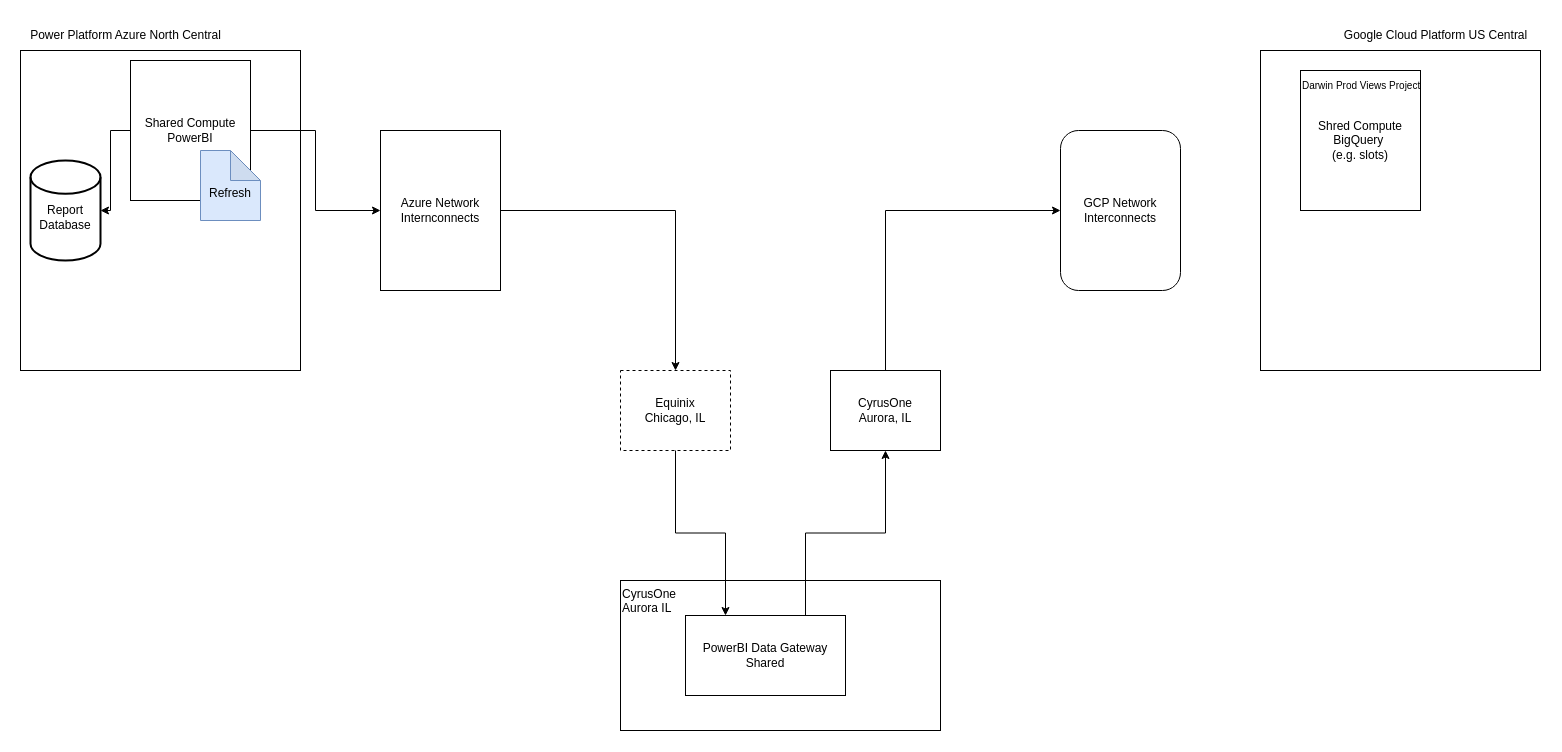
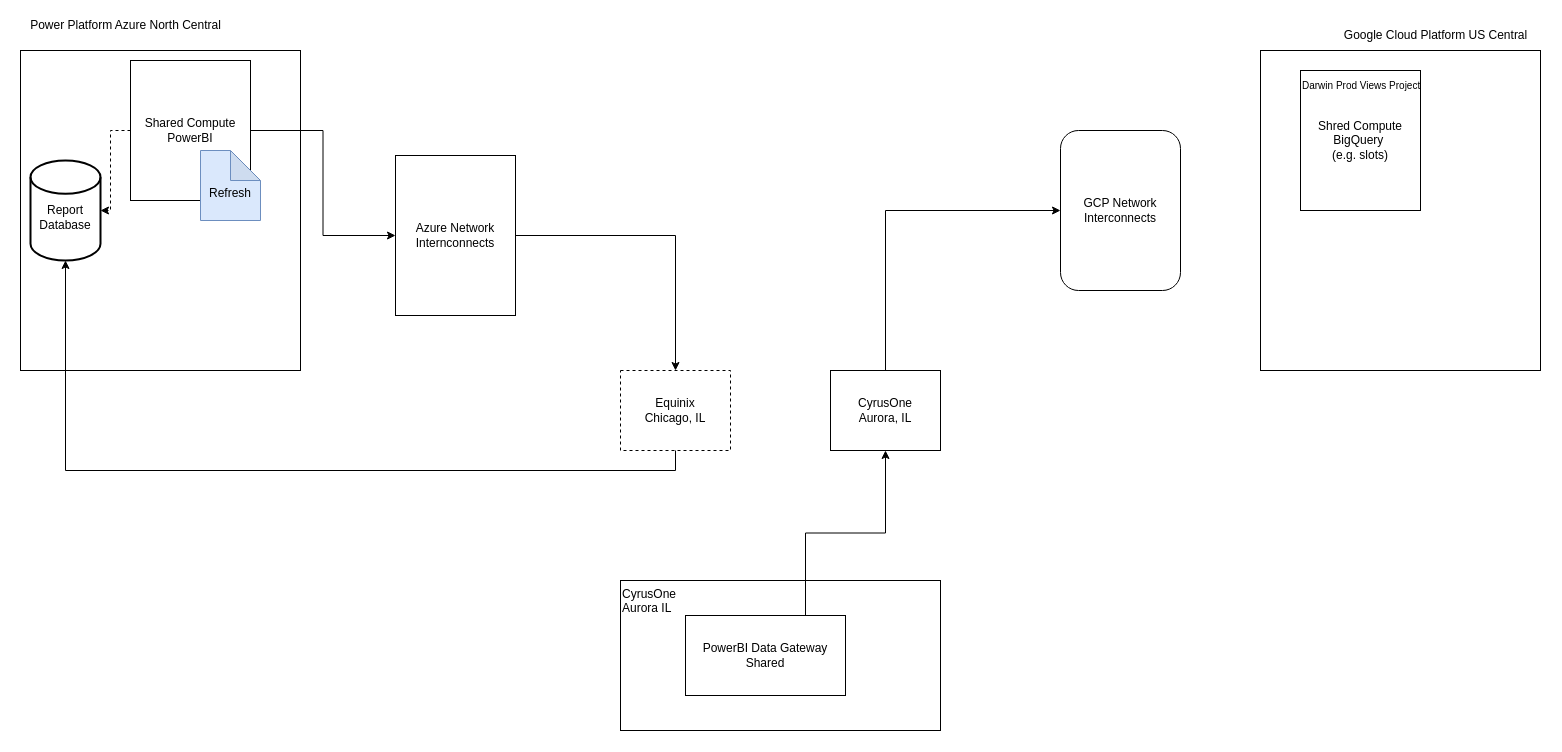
  <mxCell id="0" />
  <mxCell id="1" parent="0" />
  <mxCell id="2" value="" style="rounded=0;whiteSpace=wrap;html=1;" vertex="1" parent="1"><mxGeometry x="20" y="50" width="280" height="320" as="geometry" /></mxCell>
  <mxCell id="3" style="edgeStyle=orthogonalEdgeStyle;rounded=0;orthogonalLoop=1;jettySize=auto;html=1;exitX=1;exitY=0.5;exitDx=0;exitDy=0;entryX=0.5;entryY=0;entryDx=0;entryDy=0;" edge="1" parent="1" source="4" target="5"><mxGeometry relative="1" as="geometry" /></mxCell>
- <mxCell id="4" value="Azure Network Internconnects" style="rounded=0;whiteSpace=wrap;html=1;" vertex="1" parent="1"><mxGeometry x="380" y="130" width="120" height="160" as="geometry" /></mxCell>
+ <mxCell id="4" value="Azure Network Internconnects" style="rounded=0;whiteSpace=wrap;html=1;" vertex="1" parent="1"><mxGeometry x="395" y="155" width="120" height="160" as="geometry" /></mxCell>
  <mxCell id="5" value="Equinix &lt;br&gt;Chicago, IL" style="rounded=0;whiteSpace=wrap;html=1;dashed=1;" vertex="1" parent="1"><mxGeometry x="620" y="370" width="110" height="80" as="geometry" /></mxCell>
  <mxCell id="6" value="CyrusOne&amp;nbsp;&lt;br&gt;Aurora IL" style="rounded=0;whiteSpace=wrap;html=1;align=left;verticalAlign=top;" vertex="1" parent="1"><mxGeometry x="620" y="580" width="320" height="150" as="geometry" /></mxCell>
  <mxCell id="7" style="edgeStyle=orthogonalEdgeStyle;rounded=0;orthogonalLoop=1;jettySize=auto;html=1;exitX=0.5;exitY=0;exitDx=0;exitDy=0;entryX=0;entryY=0.5;entryDx=0;entryDy=0;" edge="1" parent="1" source="8" target="9"><mxGeometry relative="1" as="geometry" /></mxCell>
  <mxCell id="8" value="CyrusOne&lt;br&gt;Aurora, IL" style="rounded=0;whiteSpace=wrap;html=1;" vertex="1" parent="1"><mxGeometry x="830" y="370" width="110" height="80" as="geometry" /></mxCell>
  <mxCell id="9" value="GCP Network Interconnects" style="whiteSpace=wrap;html=1;rounded=1;" vertex="1" parent="1"><mxGeometry x="1060" y="130" width="120" height="160" as="geometry" /></mxCell>
  <mxCell id="10" value="" style="rounded=0;whiteSpace=wrap;html=1;" vertex="1" parent="1"><mxGeometry x="1260" y="50" width="280" height="320" as="geometry" /></mxCell>
  <mxCell id="11" value="&lt;br&gt;Report&lt;br&gt;Database" style="strokeWidth=2;html=1;shape=mxgraph.flowchart.database;whiteSpace=wrap;" vertex="1" parent="1"><mxGeometry x="30" y="160" width="70" height="100" as="geometry" /></mxCell>
  <mxCell id="12" style="edgeStyle=orthogonalEdgeStyle;rounded=0;orthogonalLoop=1;jettySize=auto;html=1;exitX=1;exitY=0.5;exitDx=0;exitDy=0;entryX=0;entryY=0.5;entryDx=0;entryDy=0;" edge="1" parent="1" source="13" target="4"><mxGeometry relative="1" as="geometry" /></mxCell>
  <mxCell id="13" value="Shared Compute PowerBI" style="rounded=0;whiteSpace=wrap;html=1;" vertex="1" parent="1"><mxGeometry x="130" y="60" width="120" height="140" as="geometry" /></mxCell>
  <mxCell id="14" value="Shred Compute BigQuery&amp;nbsp;&lt;br&gt;(e.g. slots)" style="rounded=0;whiteSpace=wrap;html=1;" vertex="1" parent="1"><mxGeometry x="1300" y="70" width="120" height="140" as="geometry" /></mxCell>
- <mxCell id="15" value="Power Platform Azure North Central" style="text;html=1;align=center;verticalAlign=middle;resizable=0;points=[];autosize=1;strokeColor=none;fillColor=none;" vertex="1" parent="1"><mxGeometry x="20" y="20" width="210" height="30" as="geometry" /></mxCell>
+ <mxCell id="15" value="Power Platform Azure North Central" style="text;html=1;align=center;verticalAlign=middle;resizable=0;points=[];autosize=1;strokeColor=none;fillColor=none;" vertex="1" parent="1"><mxGeometry x="20" y="10" width="210" height="30" as="geometry" /></mxCell>
  <mxCell id="16" value="&lt;font style=&quot;font-size: 10px;&quot;&gt;Darwin Prod Views Project&lt;/font&gt;" style="text;html=1;align=left;verticalAlign=middle;resizable=0;points=[];autosize=1;strokeColor=none;fillColor=none;" vertex="1" parent="1"><mxGeometry x="1300" y="70" width="140" height="30" as="geometry" /></mxCell>
  <mxCell id="17" style="edgeStyle=orthogonalEdgeStyle;rounded=0;orthogonalLoop=1;jettySize=auto;html=1;exitX=0.75;exitY=0;exitDx=0;exitDy=0;entryX=0.5;entryY=1;entryDx=0;entryDy=0;" edge="1" parent="1" source="18" target="8"><mxGeometry relative="1" as="geometry" /></mxCell>
  <mxCell id="18" value="PowerBI Data Gateway&lt;br&gt;Shared" style="rounded=0;whiteSpace=wrap;html=1;" vertex="1" parent="1"><mxGeometry x="685" y="615" width="160" height="80" as="geometry" /></mxCell>
- <mxCell id="19" style="edgeStyle=orthogonalEdgeStyle;rounded=0;orthogonalLoop=1;jettySize=auto;html=1;exitX=0.5;exitY=1;exitDx=0;exitDy=0;entryX=0.25;entryY=0;entryDx=0;entryDy=0;" edge="1" parent="1" source="5" target="18"><mxGeometry relative="1" as="geometry" /></mxCell>
- <mxCell id="20" style="edgeStyle=orthogonalEdgeStyle;rounded=0;orthogonalLoop=1;jettySize=auto;html=1;exitX=0;exitY=0.5;exitDx=0;exitDy=0;" edge="1" parent="1" source="13" target="11"><mxGeometry relative="1" as="geometry" /></mxCell>
+ <mxCell id="19" style="edgeStyle=orthogonalEdgeStyle;rounded=0;orthogonalLoop=1;jettySize=auto;html=1;exitX=0.5;exitY=1;exitDx=0;exitDy=0;" edge="1" parent="1" source="5" target="11"><mxGeometry relative="1" as="geometry" /></mxCell>
+ <mxCell id="20" style="edgeStyle=orthogonalEdgeStyle;rounded=0;orthogonalLoop=1;jettySize=auto;html=1;exitX=0;exitY=0.5;exitDx=0;exitDy=0;dashed=1;" edge="1" parent="1" source="13" target="11"><mxGeometry relative="1" as="geometry" /></mxCell>
  <mxCell id="21" value="&lt;br&gt;Refresh" style="shape=note;whiteSpace=wrap;html=1;backgroundOutline=1;darkOpacity=0.05;fillColor=#dae8fc;strokeColor=#6c8ebf;" vertex="1" parent="1"><mxGeometry x="200" y="150" width="60" height="70" as="geometry" /></mxCell>
  <mxCell id="22" value="Google Cloud Platform US Central" style="text;html=1;align=center;verticalAlign=middle;resizable=0;points=[];autosize=1;strokeColor=none;fillColor=none;" vertex="1" parent="1"><mxGeometry x="1330" y="20" width="210" height="30" as="geometry" /></mxCell>
